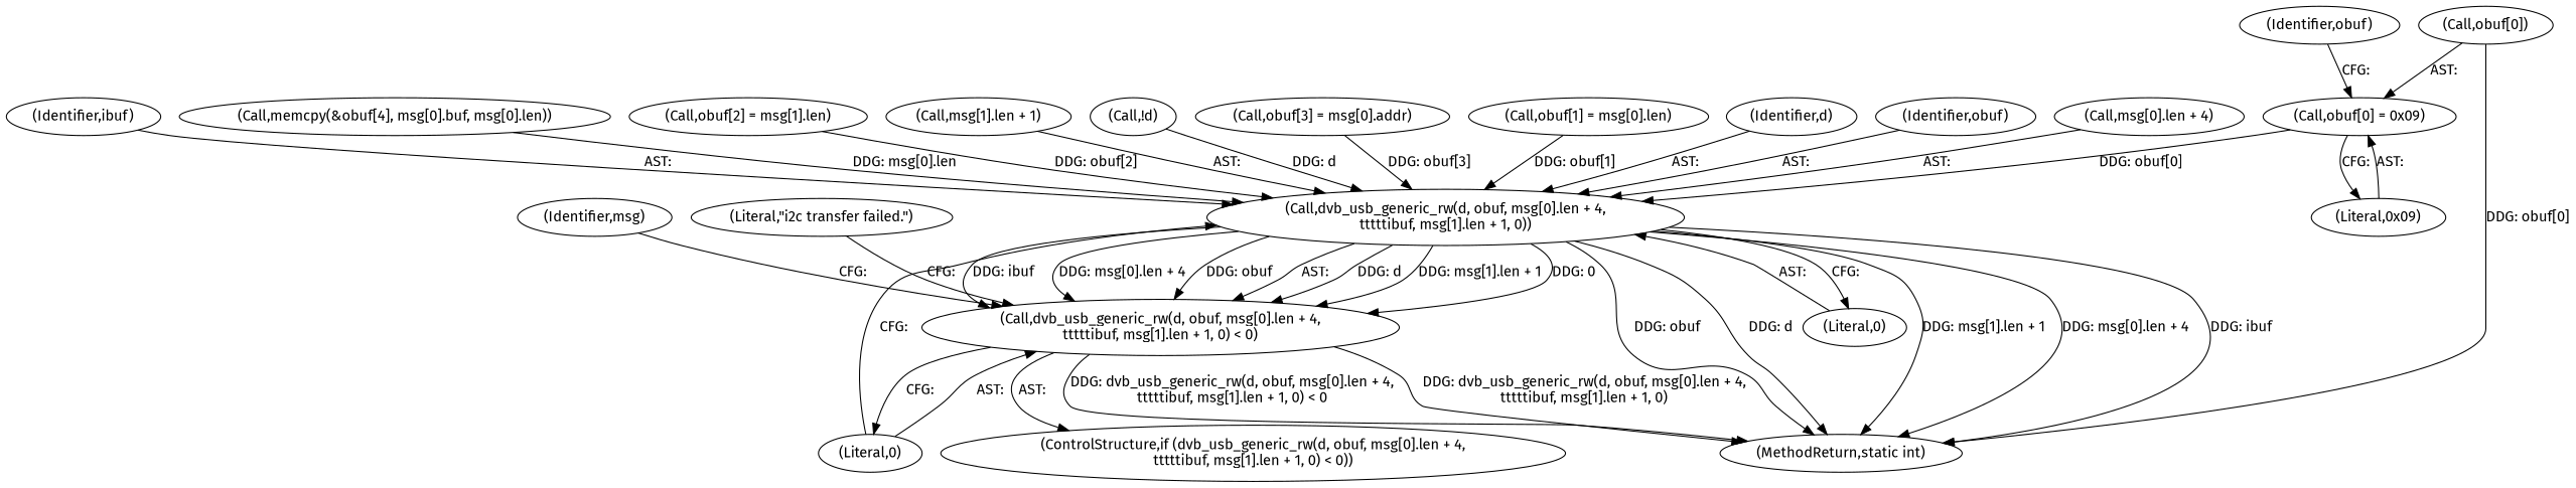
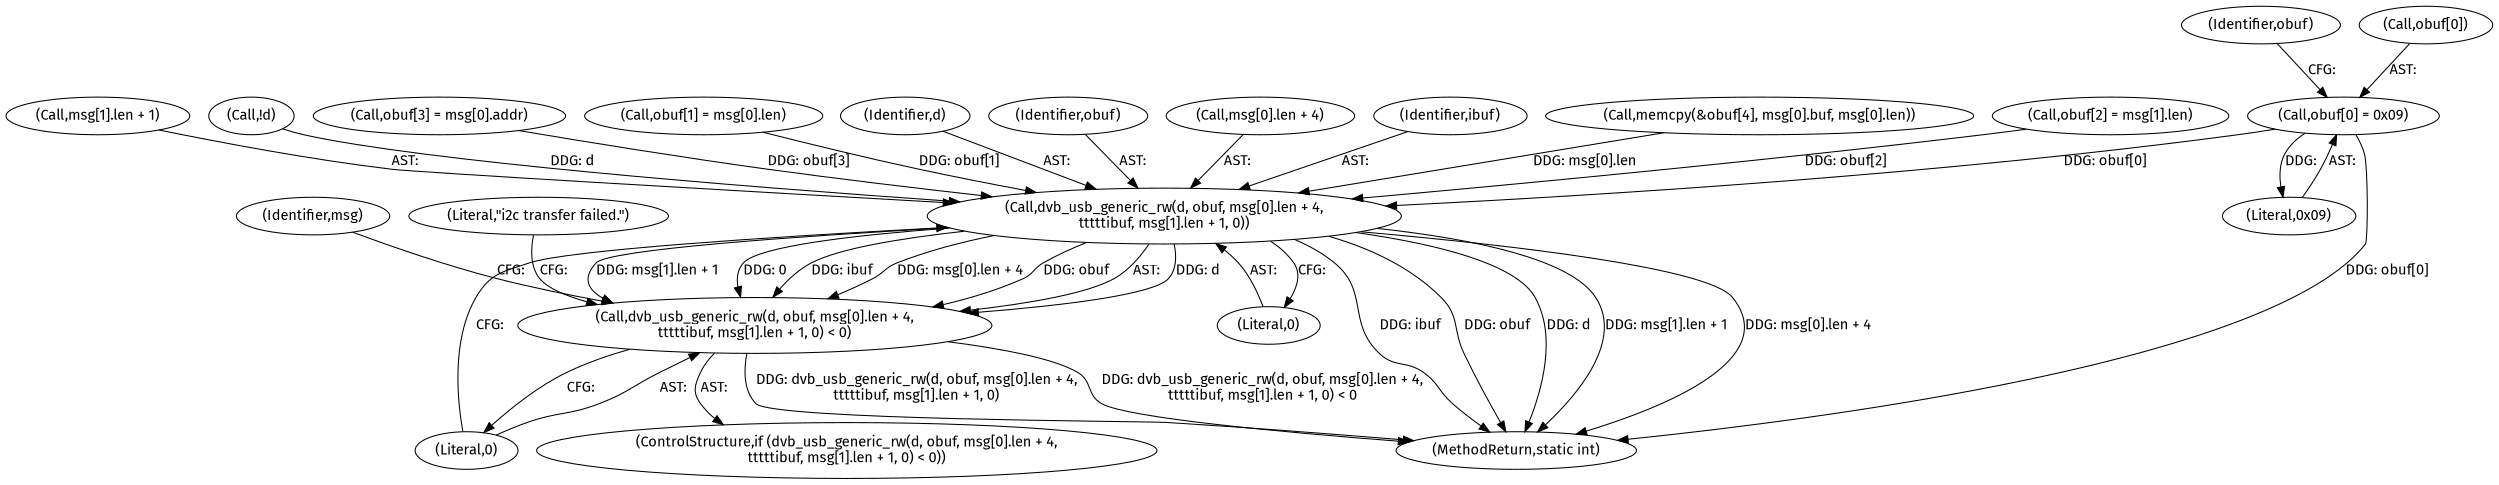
  digraph {
    fontname="Fira Sans"
    node [fontname="Fira Sans"]
    edge [fontname="Fira Sans"]
    n1 [label="(Call,obuf[0] = 0x09)"]
    n2 [label="(Call,dvb_usb_generic_rw(d, obuf, msg[0].len + 4,\n\t\t\t\t\tibuf, msg[1].len + 1, 0))"]
    n3 [label="(Literal,0x09)"]
    n4 [label="(MethodReturn,static int)"]
    n5 [label="(Call,dvb_usb_generic_rw(d, obuf, msg[0].len + 4,\n\t\t\t\t\tibuf, msg[1].len + 1, 0) < 0)"]
    n6 [label="(Literal,0)"]
    n7 [label="(ControlStructure,if (dvb_usb_generic_rw(d, obuf, msg[0].len + 4,\n\t\t\t\t\tibuf, msg[1].len + 1, 0) < 0))"]
    n8 [label="(Literal,0)"]
    n9 [label="(Identifier,msg)"]
    n10 [label="(Call,memcpy(&obuf[4], msg[0].buf, msg[0].len))"]
    n11 [label="(Call,obuf[2] = msg[1].len)"]
    n12 [label="(Call,msg[1].len + 1)"]
    n13 [label="(Identifier,obuf)"]
    n14 [label="(Literal,\"i2c transfer failed.\")"]
    n15 [label="(Call,!d)"]
    n16 [label="(Call,obuf[0])"]
    n17 [label="(Call,obuf[3] = msg[0].addr)"]
    n18 [label="(Call,obuf[1] = msg[0].len)"]
    n19 [label="(Identifier,d)"]
    n20 [label="(Identifier,obuf)"]
    n21 [label="(Call,msg[0].len + 4)"]
    n22 [label="(Identifier,ibuf)"]
    n1 -> n2 [label="DDG: obuf[0]"]
-   n1 -> n3 [label="CFG: "]
-   n16 -> n4 [label="DDG: obuf[0]"]
+   n1 -> n3 [label="DDG: "]
+   n1 -> n4 [label="DDG: obuf[0]"]
    n2 -> n4 [label="DDG: d"]
    n2 -> n4 [label="DDG: msg[1].len + 1"]
    n2 -> n4 [label="DDG: msg[0].len + 4"]
    n2 -> n4 [label="DDG: ibuf"]
    n2 -> n4 [label="DDG: obuf"]
    n2 -> n5 [label="AST: "]
    n2 -> n5 [label="DDG: d"]
    n2 -> n5 [label="DDG: msg[1].len + 1"]
    n2 -> n5 [label="DDG: 0"]
    n2 -> n5 [label="DDG: ibuf"]
    n2 -> n5 [label="DDG: msg[0].len + 4"]
    n2 -> n5 [label="DDG: obuf"]
    n2 -> n6 [label="CFG: "]
    n3 -> n1 [label="AST: "]
    n5 -> n4 [label="DDG: dvb_usb_generic_rw(d, obuf, msg[0].len + 4,\n\t\t\t\t\tibuf, msg[1].len + 1, 0)"]
    n5 -> n4 [label="DDG: dvb_usb_generic_rw(d, obuf, msg[0].len + 4,\n\t\t\t\t\tibuf, msg[1].len + 1, 0) < 0"]
    n5 -> n7 [label="AST: "]
    n5 -> n8 [label="CFG: "]
    n6 -> n2 [label="AST: "]
    n8 -> n2 [label="CFG: "]
    n8 -> n5 [label="AST: "]
    n9 -> n5 [label="CFG: "]
    n10 -> n2 [label="DDG: msg[0].len"]
    n11 -> n2 [label="DDG: obuf[2]"]
    n12 -> n2 [label="AST: "]
    n13 -> n1 [label="CFG: "]
    n14 -> n5 [label="CFG: "]
    n15 -> n2 [label="DDG: d"]
    n16 -> n1 [label="AST: "]
    n17 -> n2 [label="DDG: obuf[3]"]
    n18 -> n2 [label="DDG: obuf[1]"]
    n19 -> n2 [label="AST: "]
    n20 -> n2 [label="AST: "]
    n21 -> n2 [label="AST: "]
    n22 -> n2 [label="AST: "]
  }
